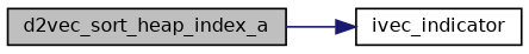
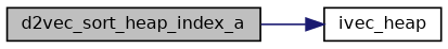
  digraph {
    rankdir=LR
    node [color=black fontname=Helvetica fontsize=10 shape=record]
    n1 [fillcolor=grey75 fontcolor=black height=0.2 label=d2vec_sort_heap_index_a style=filled width=0.4]
-   n2 [height=0.2 label=ivec_indicator width=0.4]
+   n2 [height=0.2 label=ivec_heap width=0.4]
    n1 -> n2 [color=midnightblue fontname=Helvetica fontsize=10 labelfontname=Helvetica labelfontsize=10 style=solid]
  }
